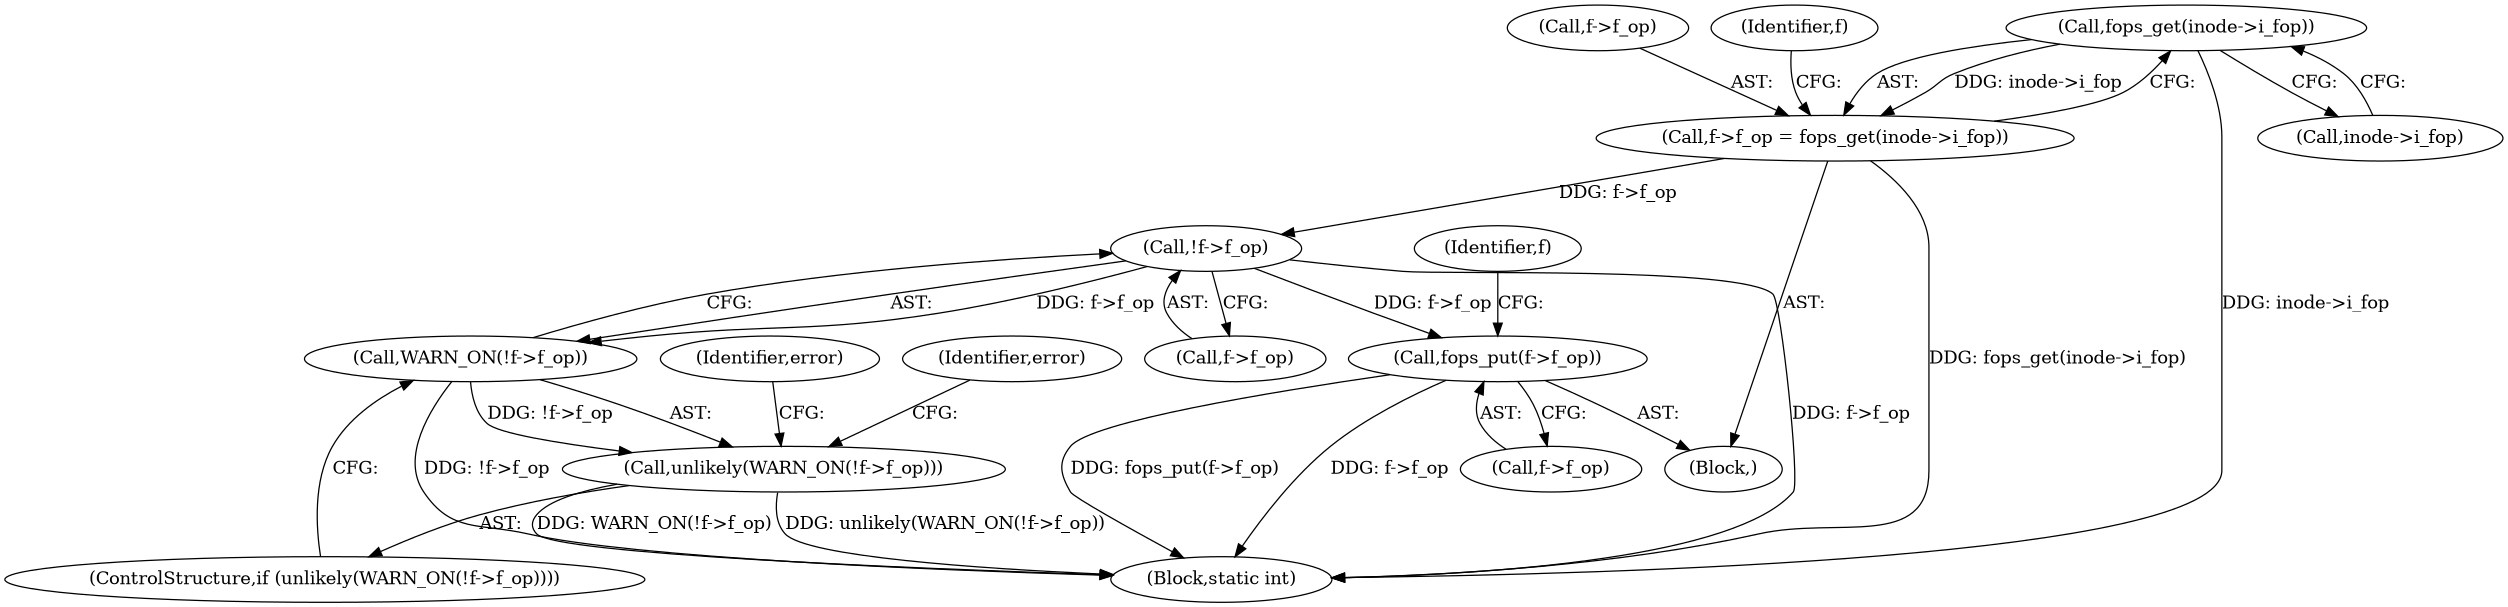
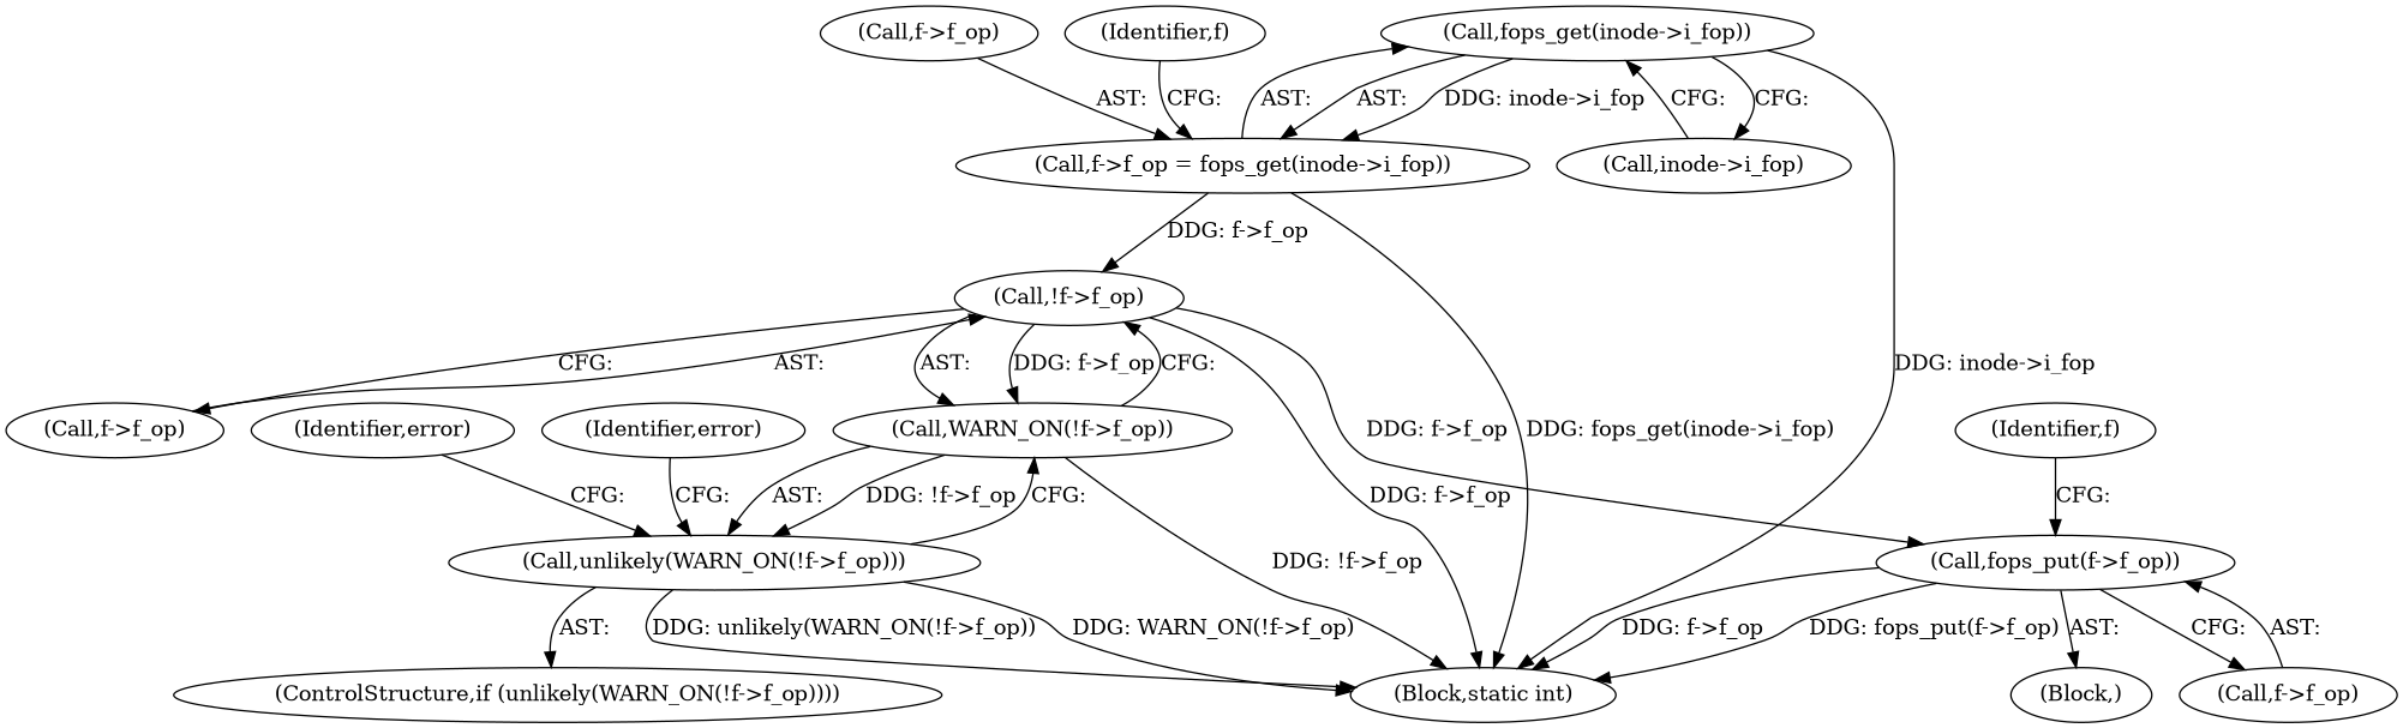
  digraph {
    n1 [label="(Call,fops_get(inode->i_fop))"]
    n2 [label="(Call,f->f_op = fops_get(inode->i_fop))"]
    n3 [label="(Block,static int)"]
    n4 [label="(Call,inode->i_fop)"]
    n5 [label="(Call,!f->f_op)"]
    n6 [label="(Block,)"]
    n7 [label="(Call,WARN_ON(!f->f_op))"]
    n8 [label="(Call,fops_put(f->f_op))"]
    n9 [label="(Call,f->f_op)"]
    n10 [label="(Call,unlikely(WARN_ON(!f->f_op)))"]
    n11 [label="(Call,f->f_op)"]
    n12 [label="(ControlStructure,if (unlikely(WARN_ON(!f->f_op))))"]
    n13 [label="(Call,f->f_op)"]
    n14 [label="(Identifier,f)"]
    n15 [label="(Identifier,error)"]
    n16 [label="(Identifier,f)"]
    n17 [label="(Identifier,error)"]
    n1 -> n2 [label="AST: "]
    n1 -> n2 [label="DDG: inode->i_fop"]
    n1 -> n3 [label="DDG: inode->i_fop"]
    n1 -> n4 [label="CFG: "]
-   n2 -> n1 [label="CFG: "]
+   n2 -> n1 [label="AST: "]
    n2 -> n3 [label="DDG: fops_get(inode->i_fop)"]
    n2 -> n5 [label="DDG: f->f_op"]
-   n2 -> n6 [label="AST: "]
    n4 -> n1 [label="CFG: "]
    n5 -> n3 [label="DDG: f->f_op"]
    n5 -> n7 [label="AST: "]
    n5 -> n7 [label="DDG: f->f_op"]
    n5 -> n8 [label="DDG: f->f_op"]
    n5 -> n9 [label="CFG: "]
    n7 -> n3 [label="DDG: !f->f_op"]
    n7 -> n5 [label="CFG: "]
    n7 -> n10 [label="AST: "]
    n7 -> n10 [label="DDG: !f->f_op"]
    n8 -> n3 [label="DDG: f->f_op"]
    n8 -> n3 [label="DDG: fops_put(f->f_op)"]
    n8 -> n6 [label="AST: "]
    n8 -> n11 [label="CFG: "]
    n9 -> n5 [label="AST: "]
    n10 -> n3 [label="DDG: unlikely(WARN_ON(!f->f_op))"]
    n10 -> n3 [label="DDG: WARN_ON(!f->f_op)"]
-   n12 -> n7 [label="CFG: "]
+   n10 -> n7 [label="CFG: "]
    n10 -> n12 [label="AST: "]
    n11 -> n8 [label="AST: "]
    n13 -> n2 [label="AST: "]
    n14 -> n2 [label="CFG: "]
    n15 -> n10 [label="CFG: "]
    n16 -> n8 [label="CFG: "]
    n17 -> n10 [label="CFG: "]
  }
